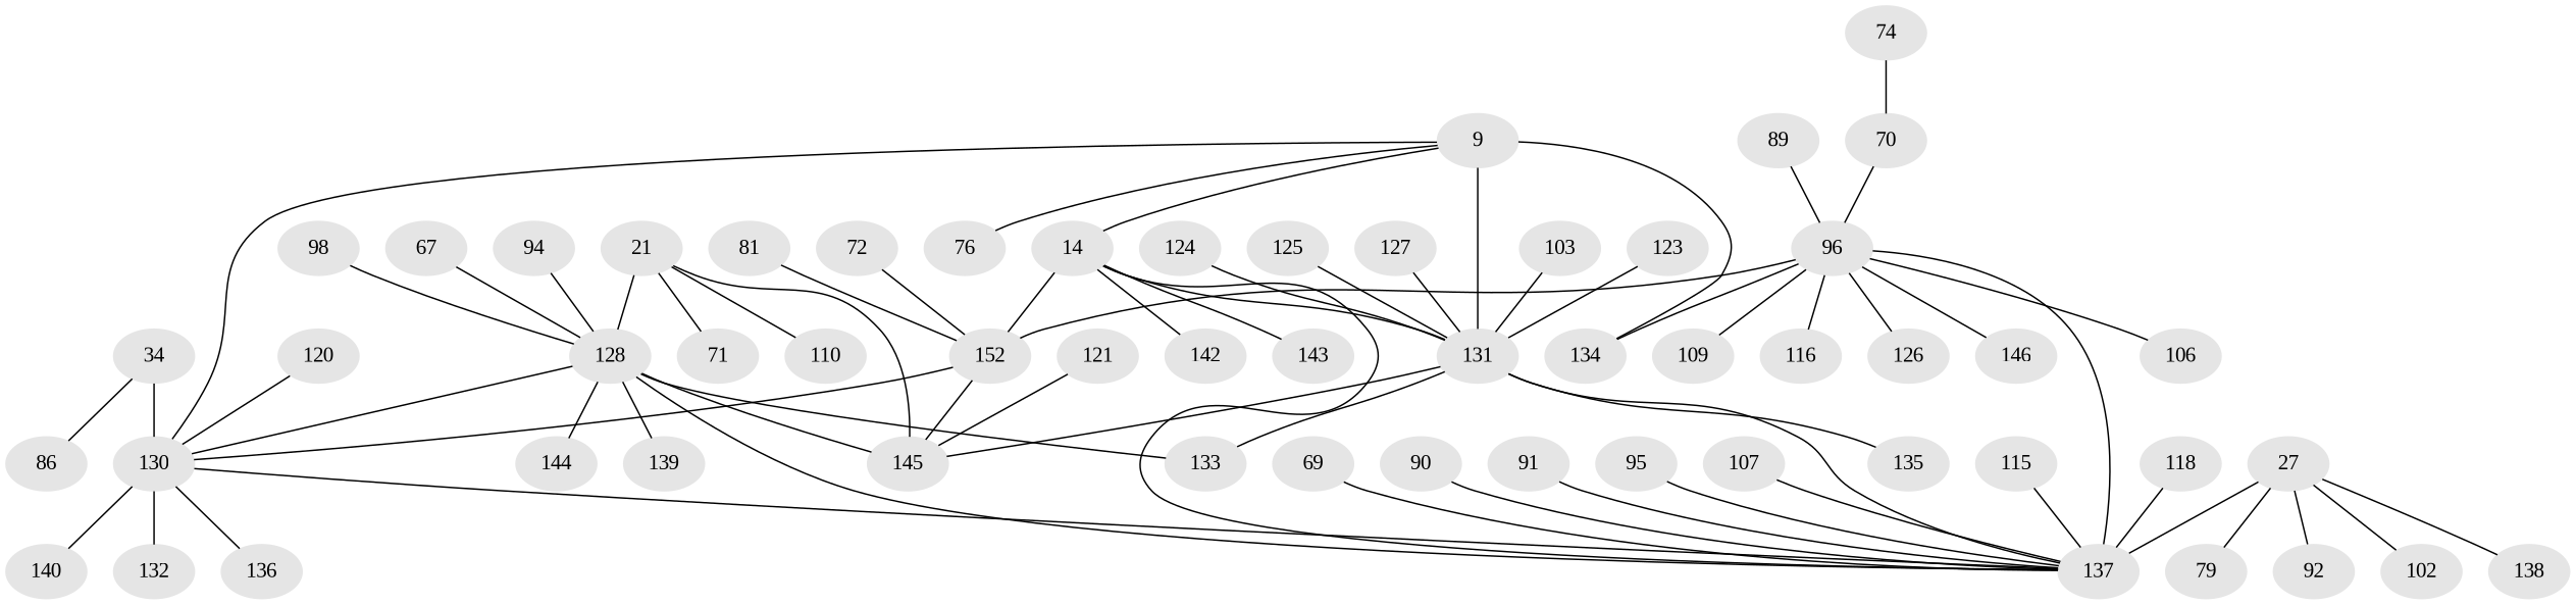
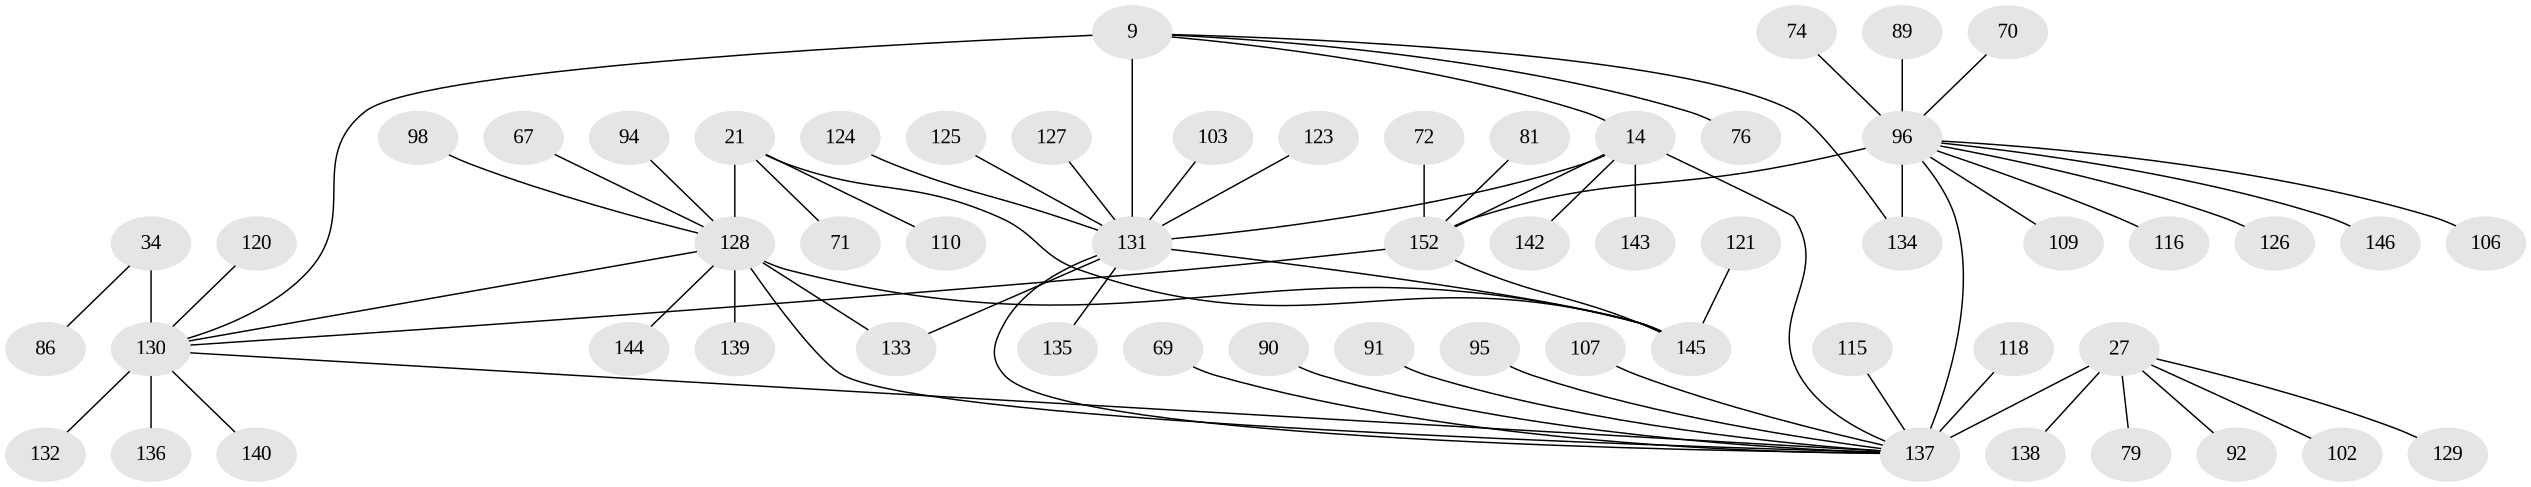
  graph {
    fontname="Liberation Serif"
    node [color=gray90 fontname="Liberation Serif" style=filled]
    edge [fontname="Liberation Serif"]
    9 [super="+8"]
    14 [super="+13"]
    76
    130 [super="+35+47+54+56+58+59+32+41+63+65+83+85+100+104+108+111+119"]
    131 [super="+12+55+73+78+93"]
    134 [super="+64"]
    n7 [label=152 super="+51+113+7"]
    137 [super="+77+23+28+36+39+46"]
    142 [super="+114"]
    143 [super="+87"]
    132
    136
    140
    145 [super="+112+141+60+68+105"]
    133
    135
    21 [super="+18"]
    71
    110
    128 [super="+20+50"]
    139
    144 [super="+45"]
    27 [super="+26"]
    79
    92
    102 [super="+97"]
+   129
    138
    34 [super="+33"]
    86
    67
    69
    96 [super="+6+53"]
    106 [super="+80"]
    109
    116
    126
    146 [super="+88"]
    70
    72
    74 [super="+61"]
    81
    89
    90
    91 [super="+43"]
    94
    95
    98
    103
    107
    115
    118
    120 [super="+62"]
    121 [super="+101"]
    123
    124 [super="+117"]
    125
    127
    9 -- 14 [weight=4]
    9 -- 76
    9 -- 130
    9 -- 131 [weight=6]
    9 -- 134
    14 -- 131 [weight=6]
    14 -- n7
    14 -- 137
    14 -- 142
    14 -- 143
    130 -- 137
    130 -- 132
    130 -- 136
    130 -- 140
    131 -- 137
    131 -- 145 [weight=2]
    131 -- 133
    131 -- 135
    n7 -- 130
    n7 -- 145
    21 -- 145 [weight=2]
    21 -- 71
    21 -- 110
    21 -- 128 [weight=8]
    128 -- 130
    128 -- 137 [weight=2]
    128 -- 145 [weight=4]
    128 -- 133
    128 -- 139
    128 -- 144
    27 -- 137 [weight=12]
    27 -- 79
    27 -- 92
    27 -- 102
+   27 -- 129
    27 -- 138
    34 -- 130 [weight=10]
    34 -- 86
    67 -- 128
    69 -- 137
    96 -- 134
    96 -- n7 [weight=12]
    96 -- 137
    96 -- 106
    96 -- 109
    96 -- 116
    96 -- 126
    96 -- 146
    70 -- 96
    72 -- n7
-   74 -- 70
+   74 -- 96
    81 -- n7
    89 -- 96
    90 -- 137
    91 -- 137
    94 -- 128
    95 -- 137
    98 -- 128
    103 -- 131
    107 -- 137
    115 -- 137
    118 -- 137
    120 -- 130
    121 -- 145
    123 -- 131
    124 -- 131
    125 -- 131
    127 -- 131
  }
